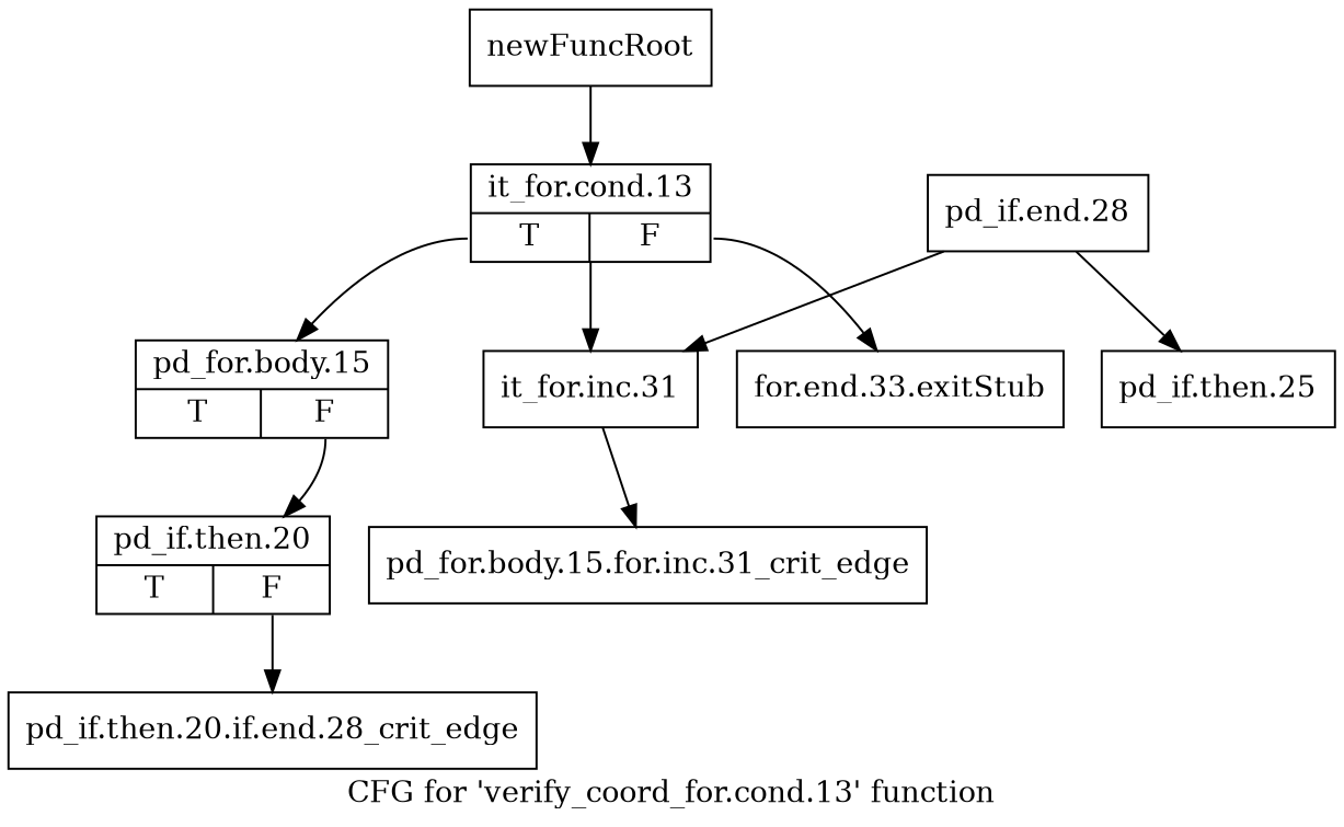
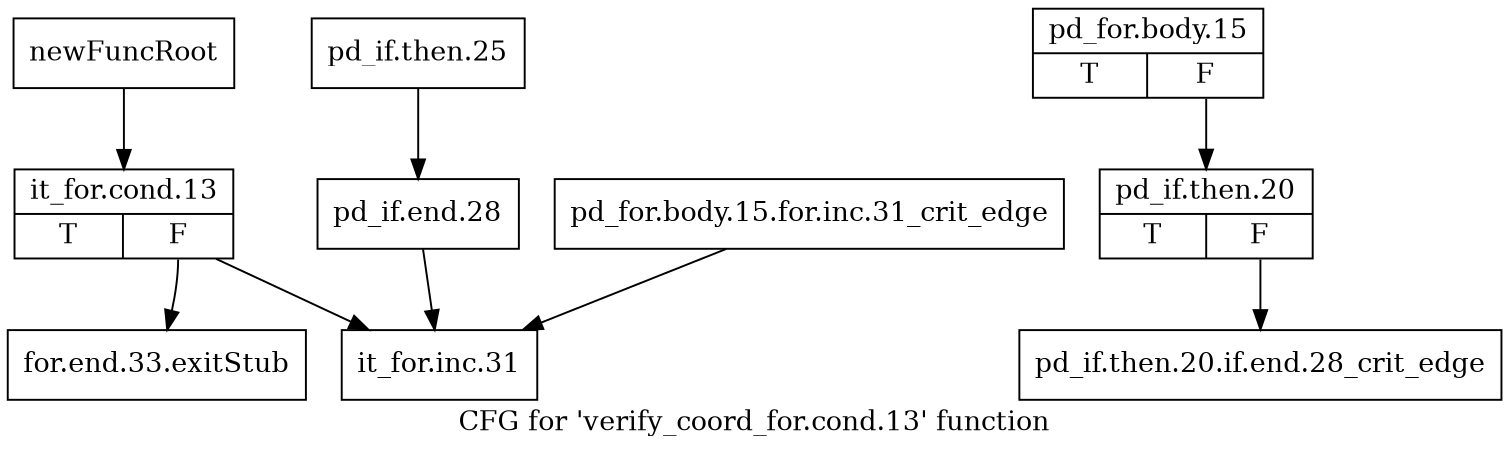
  digraph {
    label="CFG for 'verify_coord_for.cond.13' function"
    node [shape=record]
    n1 [label="{newFuncRoot}"]
    n2 [label="{it_for.cond.13|{<s0>T|<s1>F}}"]
    n3 [label="{for.end.33.exitStub}"]
    n4 [label="{pd_for.body.15|{<s0>T|<s1>F}}"]
    n5 [label="{it_for.inc.31}"]
    n6 [label="{pd_if.then.20|{<s0>T|<s1>F}}"]
    n7 [label="{pd_for.body.15.for.inc.31_crit_edge}"]
    n8 [label="{pd_if.then.20.if.end.28_crit_edge}"]
    n9 [label="{pd_if.then.25}"]
    n10 [label="{pd_if.end.28}"]
    n1 -> n2
    n2 -> n3 [tailport=s1]
-   n2 -> n4 [tailport=s0]
    n2 -> n5
    n4 -> n6 [tailport=s1]
    n6 -> n8 [tailport=s1]
-   n5 -> n7
-   n10 -> n9
+   n7 -> n5
+   n9 -> n10
    n10 -> n5
  }
